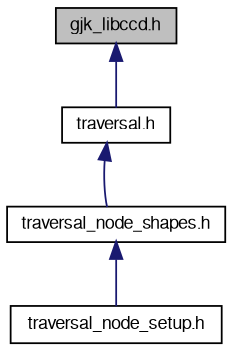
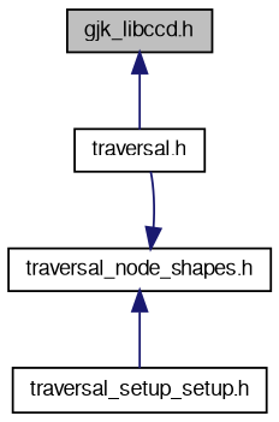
  digraph {
    node [color=black fillcolor=white fontname=FreeSans fontsize=10 shape=record style=filled]
    edge [color=midnightblue dir=back fontname=FreeSans fontsize=10 labelfontname=FreeSans labelfontsize=10 style=solid]
    n1 [fillcolor=grey75 fontcolor=black height=0.2 label="gjk_libccd.h" width=0.4]
    n2 [height=0.2 label="traversal.h" width=0.4]
    n3 [height=0.2 label="traversal_node_shapes.h" width=0.4]
-   n4 [height=0.2 label="traversal_node_setup.h" width=0.4]
+   n4 [height=0.2 label="traversal_setup_setup.h" width=0.4]
    n1 -> n2
-   n2 -> n3
+   n3 -> n2
    n3 -> n4
  }
